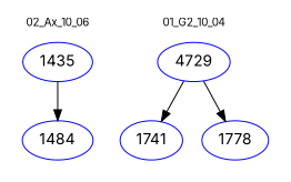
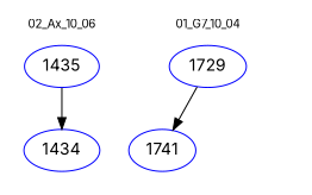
  digraph {
    fontname=Inter
    node [color=blue fontname=Inter]
    edge [color=black fontname=Inter]
    n1 [label=1435]
-   n2 [label=1484]
-   n3 [label=4729]
+   n2 [label=1434]
+   n3 [label=1729]
    n4 [label=1741]
-   n5 [label=1778]
    subgraph cluster_1 {
      color=white
      fontsize=10
      label="02_Ax_10_06"
      n1
      n2
    }
    subgraph cluster_2 {
      color=white
      fontsize=10
-     label="01_G2_10_04"
+     label="01_G7_10_04"
      n3
      n4
-     n5
    }
    n1 -> n2
    n3 -> n4
-   n3 -> n5
  }
